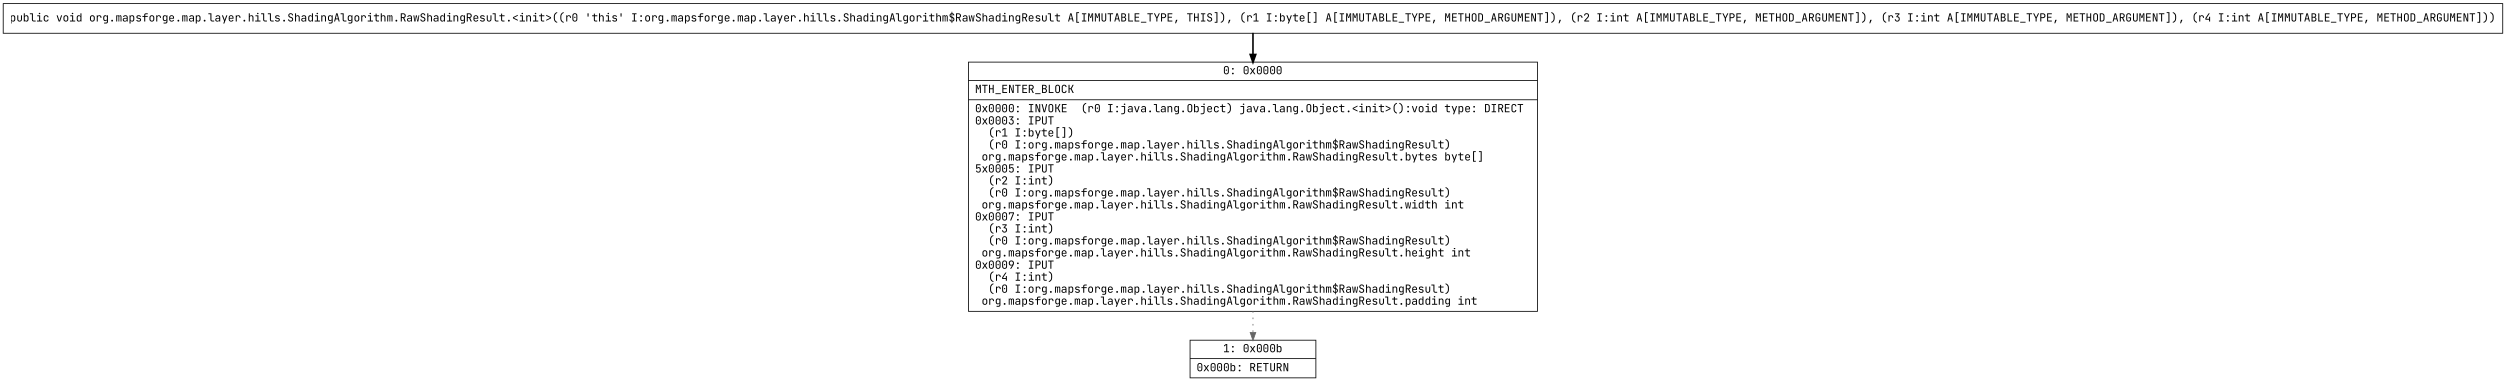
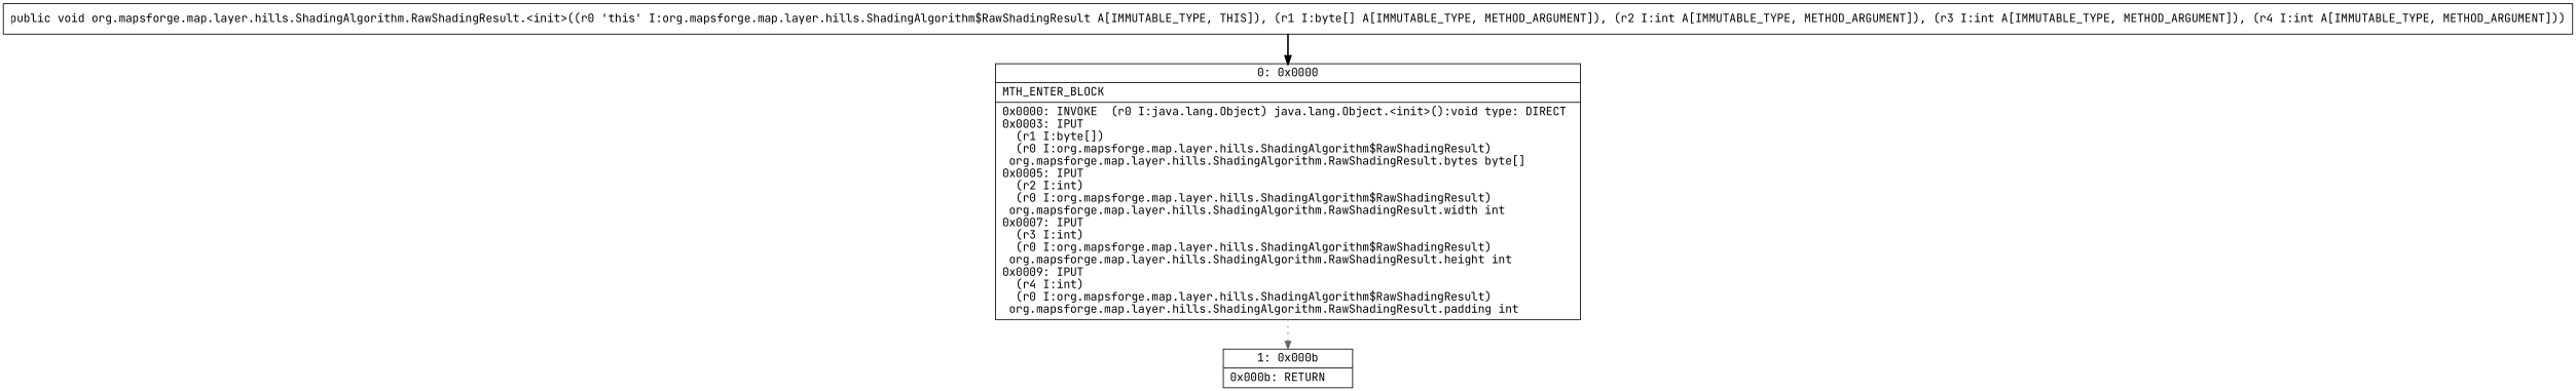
  digraph {
    fontname="JetBrains Mono"
    node [shape=record fontname="JetBrains Mono"]
    edge [fontname="JetBrains Mono"]
-   n1 [label="{0\:\ 0x0000|MTH_ENTER_BLOCK\l|0x0000: INVOKE  (r0 I:java.lang.Object) java.lang.Object.\<init\>():void type: DIRECT \l0x0003: IPUT  \l  (r1 I:byte[])\l  (r0 I:org.mapsforge.map.layer.hills.ShadingAlgorithm$RawShadingResult)\l org.mapsforge.map.layer.hills.ShadingAlgorithm.RawShadingResult.bytes byte[] \l5x0005: IPUT  \l  (r2 I:int)\l  (r0 I:org.mapsforge.map.layer.hills.ShadingAlgorithm$RawShadingResult)\l org.mapsforge.map.layer.hills.ShadingAlgorithm.RawShadingResult.width int \l0x0007: IPUT  \l  (r3 I:int)\l  (r0 I:org.mapsforge.map.layer.hills.ShadingAlgorithm$RawShadingResult)\l org.mapsforge.map.layer.hills.ShadingAlgorithm.RawShadingResult.height int \l0x0009: IPUT  \l  (r4 I:int)\l  (r0 I:org.mapsforge.map.layer.hills.ShadingAlgorithm$RawShadingResult)\l org.mapsforge.map.layer.hills.ShadingAlgorithm.RawShadingResult.padding int \l}"]
+   n1 [label="{0\:\ 0x0000|MTH_ENTER_BLOCK\l|0x0000: INVOKE  (r0 I:java.lang.Object) java.lang.Object.\<init\>():void type: DIRECT \l0x0003: IPUT  \l  (r1 I:byte[])\l  (r0 I:org.mapsforge.map.layer.hills.ShadingAlgorithm$RawShadingResult)\l org.mapsforge.map.layer.hills.ShadingAlgorithm.RawShadingResult.bytes byte[] \l0x0005: IPUT  \l  (r2 I:int)\l  (r0 I:org.mapsforge.map.layer.hills.ShadingAlgorithm$RawShadingResult)\l org.mapsforge.map.layer.hills.ShadingAlgorithm.RawShadingResult.width int \l0x0007: IPUT  \l  (r3 I:int)\l  (r0 I:org.mapsforge.map.layer.hills.ShadingAlgorithm$RawShadingResult)\l org.mapsforge.map.layer.hills.ShadingAlgorithm.RawShadingResult.height int \l0x0009: IPUT  \l  (r4 I:int)\l  (r0 I:org.mapsforge.map.layer.hills.ShadingAlgorithm$RawShadingResult)\l org.mapsforge.map.layer.hills.ShadingAlgorithm.RawShadingResult.padding int \l}"]
    n2 [label="{1\:\ 0x000b|0x000b: RETURN   \l}"]
    n3 [label="{public void org.mapsforge.map.layer.hills.ShadingAlgorithm.RawShadingResult.\<init\>((r0 'this' I:org.mapsforge.map.layer.hills.ShadingAlgorithm$RawShadingResult A[IMMUTABLE_TYPE, THIS]), (r1 I:byte[] A[IMMUTABLE_TYPE, METHOD_ARGUMENT]), (r2 I:int A[IMMUTABLE_TYPE, METHOD_ARGUMENT]), (r3 I:int A[IMMUTABLE_TYPE, METHOD_ARGUMENT]), (r4 I:int A[IMMUTABLE_TYPE, METHOD_ARGUMENT])) }"]
    n1 -> n2 [color=gray40 style=dotted]
    n3 -> n1 [color=black style=bold]
  }
